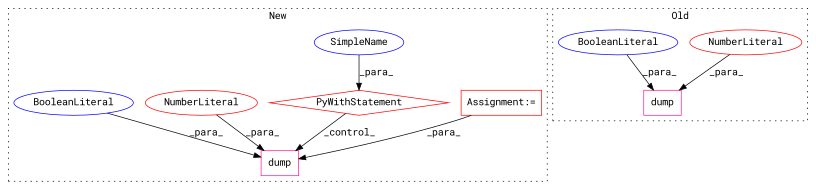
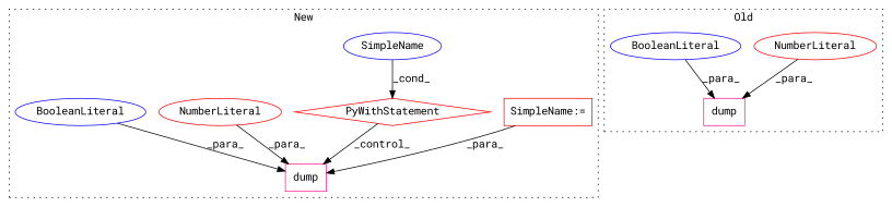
  digraph {
    fontname="Roboto Mono"
    node [a=32 color=red fontname="Roboto Mono" l="5,1" shape=ellipse]
    edge [fontname="Roboto Mono"]
    n1 [a=104 l="10,2" label=PyWithStatement s="1844,1897" shape=diamond]
-   n2 [a=7 l=6 label="Assignment:=" s=1911 shape=box]
+   n2 [a=7 l=6 label="SimpleName:=" s=1911 shape=box]
    n3 [a=42 color=blue label=SimpleName l=""]
    n4 [color=deeppink label=dump s="1930,1956" shape=box]
    n5 [a=34 l=1 label=NumberLiteral s=1949]
    n6 [a=9 color=blue l=5 label=BooleanLiteral s=1951]
    n7 [color=deeppink label=dump s="1849,1926" shape=box]
    n8 [a=34 l=1 label=NumberLiteral s=1919]
    n9 [a=9 color=blue l=5 label=BooleanLiteral s=1921]
    subgraph cluster_1 {
      label=New
      style=dotted
      n1
      n2
      n3
      n4
      n5
      n6
    }
    subgraph cluster_2 {
      label=Old
      style=dotted
      n7
      n8
      n9
    }
    n1 -> n4 [label=_control_]
    n2 -> n4 [label=_para_]
-   n3 -> n1 [label=_para_]
+   n3 -> n1 [label=_cond_]
    n5 -> n4 [label=_para_]
    n6 -> n4 [label=_para_]
    n8 -> n7 [label=_para_]
    n9 -> n7 [label=_para_]
  }
